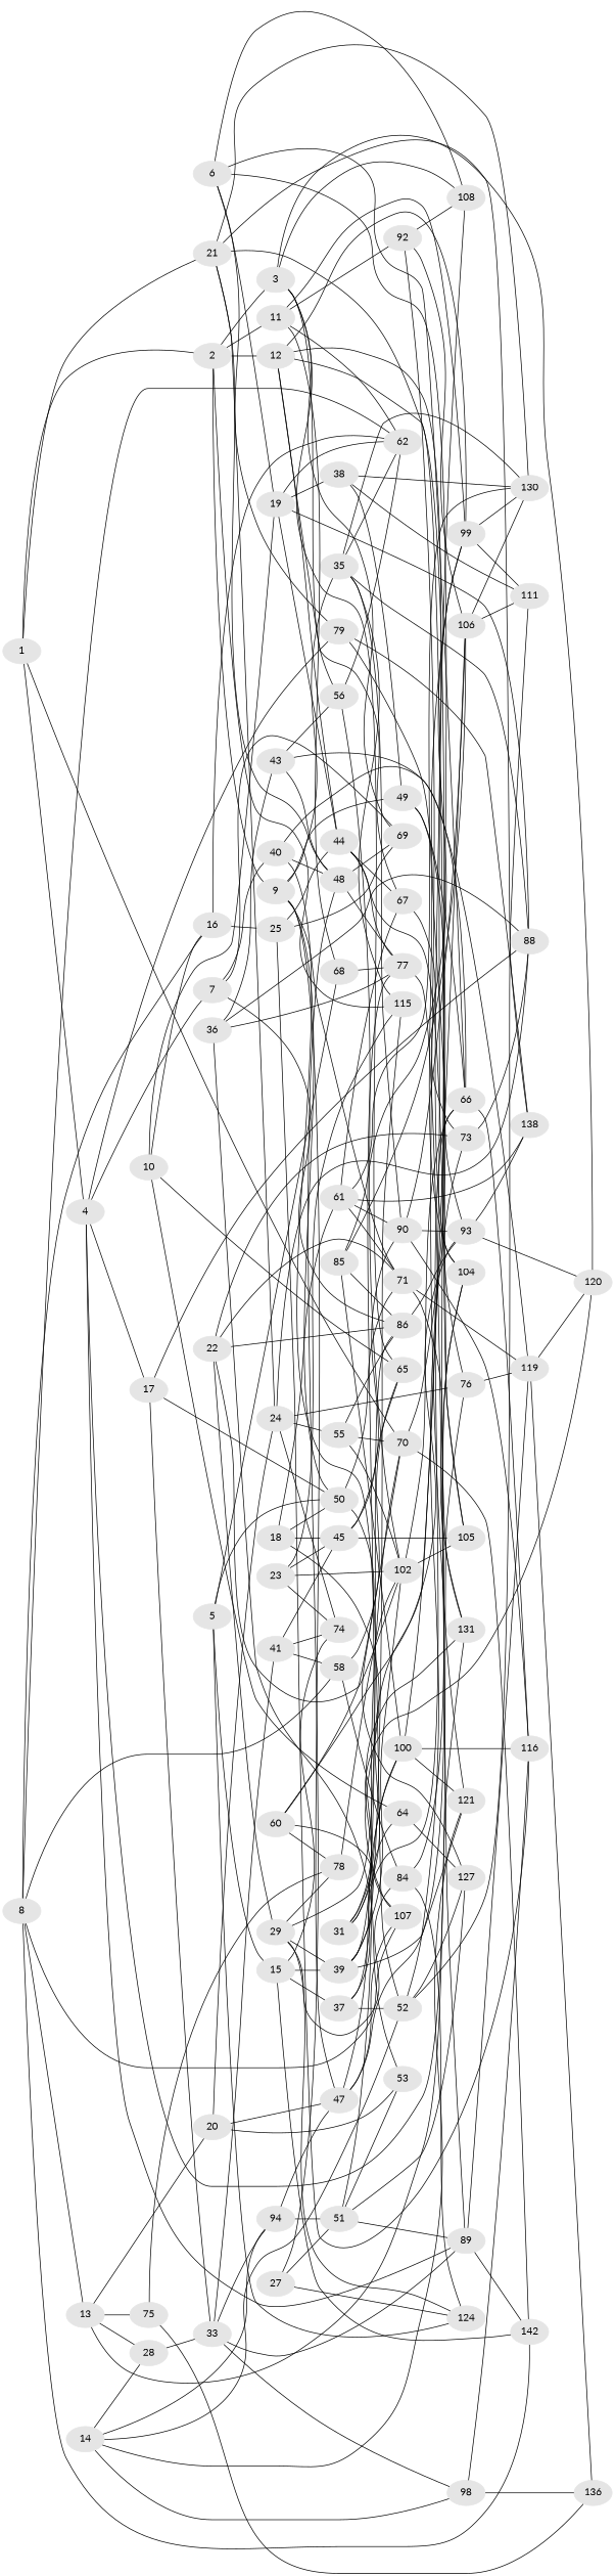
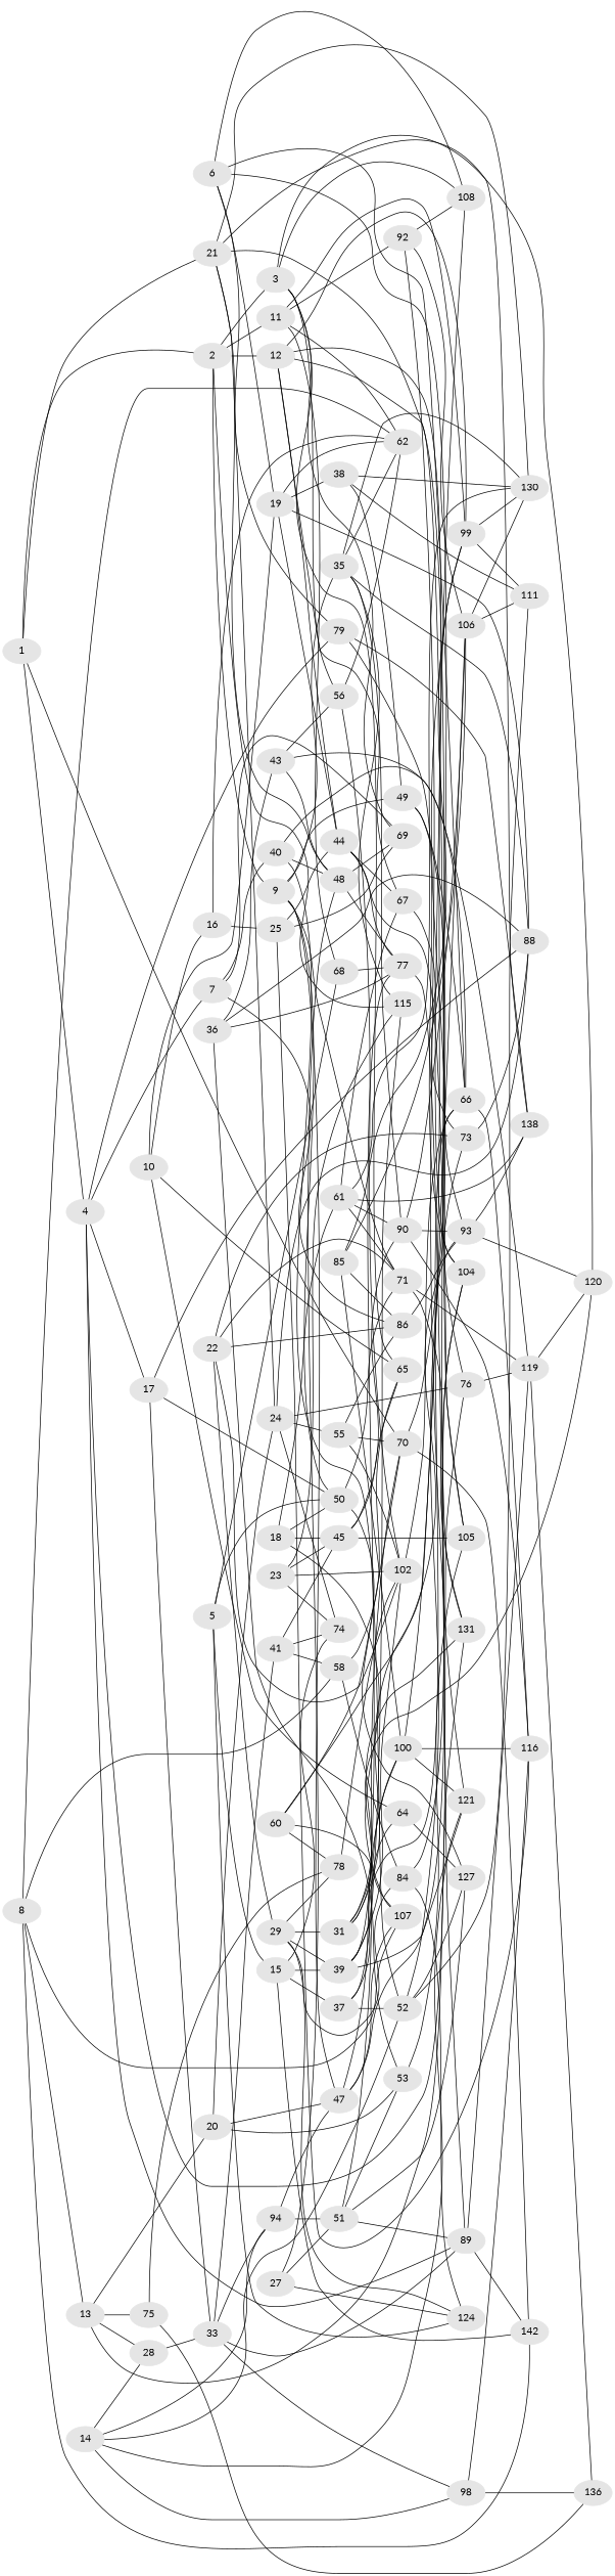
  graph {
    fontname=Lato
    rankdir=LR
    node [color=gray90 fontname=Lato style=filled]
    edge [fontname=Lato]
    2 [super="+122"]
    3 [super="+95"]
    9 [super="+109"]
    11 [super="+30"]
    12 [super="+42"]
    115
    1
    4 [super="+113"]
    21 [super="+112"]
    70 [super="+137"]
    7
    17
    76
    79
    89 [super="+135"]
    131
    24 [super="+83"]
    48 [super="+54"]
    130 [super="+134"]
    138
    142
    99 [super="+126"]
    56
    65
    69
    108
    120
    50 [super="+129"]
    35 [super="+103"]
    47 [super="+72"]
    49
    71 [super="+118"]
    68
    62 [super="+82"]
    92
    44 [super="+132"]
    67
    104
    105
    102 [super="+128"]
    40
    86 [super="+141"]
    33 [super="+91"]
    88 [super="+96"]
    119 [super="+139"]
    15 [super="+32"]
    37
    39 [super="+80"]
    74
    5
    124
    127
    77 [super="+87"]
    6 [super="+123"]
    19 [super="+63"]
    66 [super="+81"]
    93 [super="+140"]
    14 [super="+143"]
    28
    n60 [label=94]
    52 [super="+57"]
    98
    121
    38
    116
    8 [super="+59"]
    13 [super="+26"]
    16
    58
    107
    20
    75
    25
    84
    90 [super="+114"]
    100 [super="+101"]
    10
    64
    106 [super="+117"]
    111
    73
    53
    78
    136
    51 [super="+125"]
    41
    45 [super="+133"]
    18
    61 [super="+94"]
    55
    29 [super="+110"]
    22
    23
    27
    31
    36 [super="+46"]
    43
    60
    85
    2 -- 3
    2 -- 9
    2 -- 11
    2 -- 12
    2 -- 115
    3 -- 56
    3 -- 65
    3 -- 69
    3 -- 108
    3 -- 120
    9 -- 50
    9 -- 35
    9 -- 47
    9 -- 49
    9 -- 71
    11 -- 99
    11 -- 68 [weight=2]
    11 -- 62
    11 -- 92
    12 -- 99
    12 -- 44
    12 -- 67
    12 -- 104
    12 -- 105
    1 -- 2
    1 -- 4
    1 -- 21
    1 -- 70
    4 -- 7
    4 -- 17
    4 -- 76
    4 -- 79
    4 -- 89
    21 -- 131
    21 -- 24
    21 -- 48
    21 -- 130
    21 -- 138
    70 -- 142
    70 -- 99
    7 -- 69
    7 -- 40
    7 -- 86
    17 -- 50
    17 -- 33
    17 -- 88
    76 -- 119
    79 -- 138
    79 -- 104
    89 -- 142
    89 -- 119
    24 -- 76
    24 -- 88
    24 -- 74
    24 -- 55
    48 -- 69
    48 -- 77
    99 -- 130
    99 -- 111
    56 -- 62
    56 -- 102
    50 -- 71
    50 -- 127
    35 -- 115
    35 -- 130
    35 -- 62
    35 -- 88
    35 -- 90
    47 -- 104
    47 -- 107
    47 -- 100
    49 -- 76
    49 -- 66
    71 -- 131
    71 -- 119
    68 -- 77
    92 -- 108
    92 -- 121
    92 -- 106
    44 -- 67
    44 -- 105
    44 -- 77
    67 -- 73
    102 -- 66
    40 -- 48
    40 -- 119
    40 -- 52
    86 -- 93
    33 -- 89
    33 -- n60
    33 -- 98
    33 -- 41
    119 -- 120
    119 -- 136
    15 -- 142
    15 -- 37
    15 -- 39
    15 -- 74
    37 -- 115
    37 -- 66
    37 -- 52
    39 -- 102
    39 -- 77
    39 -- 121
    39 -- 64
    5 -- 50
    5 -- 68
    5 -- 15
    5 -- 124
    77 -- 89
    6 -- 79
    6 -- 108
    6 -- 19
    6 -- 66
    6 -- 93
    19 -- 62
    19 -- 44
    19 -- 88
    19 -- 38
    66 -- 116
    93 -- 138
    93 -- 120
    14 -- 28
    14 -- n60
    14 -- 52
    14 -- 98
    14 -- 121
    28 -- 33
    n60 -- 47
    n60 -- 51
    52 -- 127
    52 -- 111
    52 -- 73
    98 -- 116
    98 -- 136
    38 -- 130
    38 -- 49
    38 -- 111
    8 -- 142
    8 -- 62
    8 -- 13
-   8 -- 16
    8 -- 58
    8 -- 107
    13 -- 131
    13 -- 28
    13 -- 20
    13 -- 75 [weight=2]
    16 -- 62
    16 -- 25
    58 -- 65
    58 -- 84
    20 -- 24
    20 -- 47
    20 -- 53
    75 -- 78
    75 -- 136
    25 -- 69
    25 -- 44
    25 -- 116
    84 -- 104
    84 -- 124
    90 -- 93
    90 -- 116
    90 -- 106
    100 -- 108
    100 -- 121
    100 -- 116
    10 -- 65
    10 -- 19
    10 -- 16
    10 -- 64
    64 -- 127
    106 -- 130
    106 -- 111
    73 -- 88
-   102 -- 105
+   53 -- 105
    78 -- 102
    51 -- 70
    51 -- 89
    51 -- 127
    51 -- 53
    41 -- 74
    41 -- 58
    41 -- 45
    45 -- 65
    45 -- 105
    45 -- 90
    18 -- 50
    18 -- 107
    18 -- 45
    18 -- 61
    61 -- 130
    61 -- 138
    61 -- 71
    61 -- 67
    61 -- 90
    55 -- 70
    55 -- 102
    55 -- 86
-   29 -- 86
+   29 -- 31
    29 -- 39
    29 -- 124
    29 -- 84
    29 -- 78
    22 -- 71
    22 -- 102
    22 -- 86
    22 -- 73
    22 -- 29
    23 -- 115
    23 -- 102
    23 -- 74
    23 -- 45
    27 -- 48
    27 -- 124
    27 -- 51
    31 -- 131
    31 -- 120
    31 -- 100
    31 -- 106
    36 -- 88
    36 -- 77
    36 -- 53
    36 -- 43
    43 -- 48
    43 -- 56
    43 -- 66
    60 -- 70
    60 -- 93
    60 -- 107
    60 -- 78
    85 -- 99
    85 -- 86
    85 -- 100
    85 -- 106
  }
